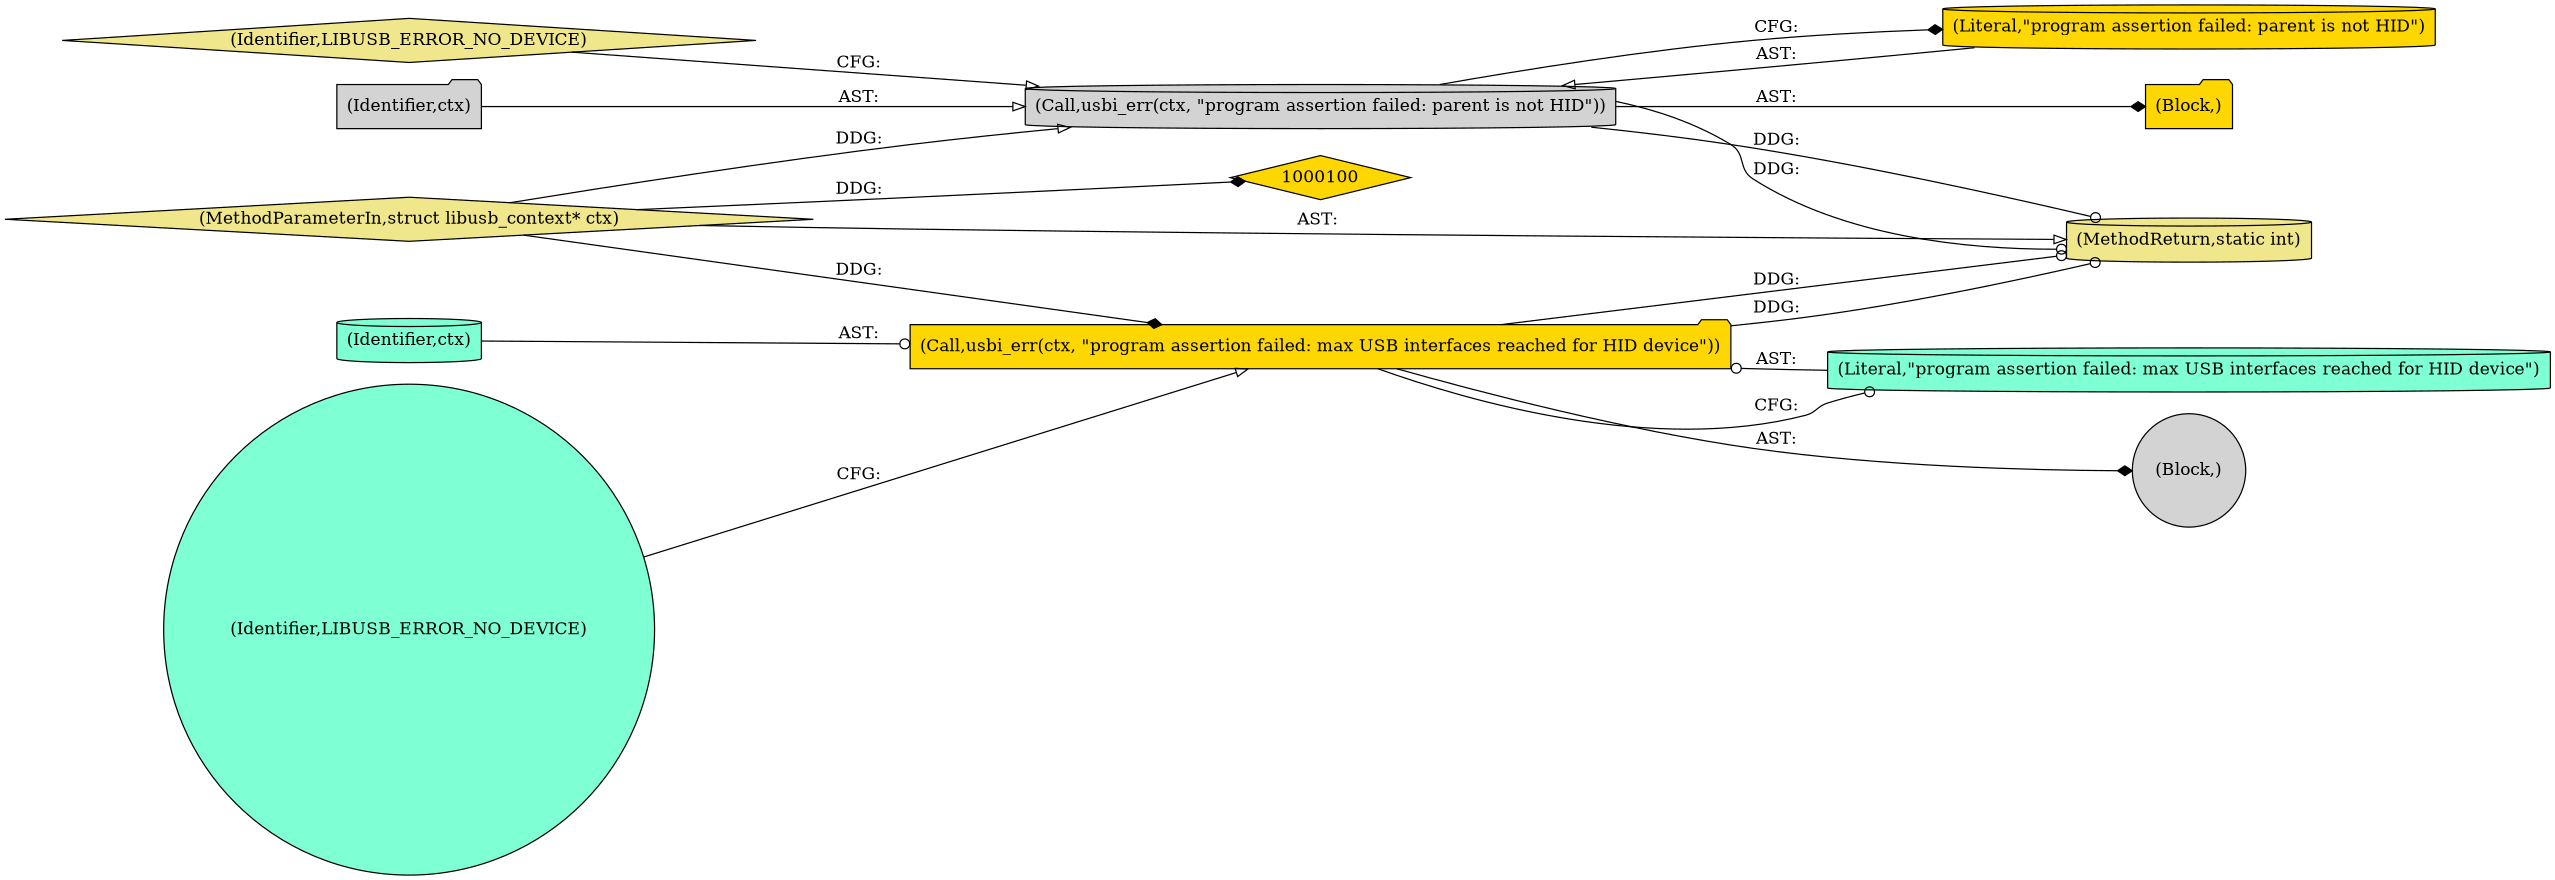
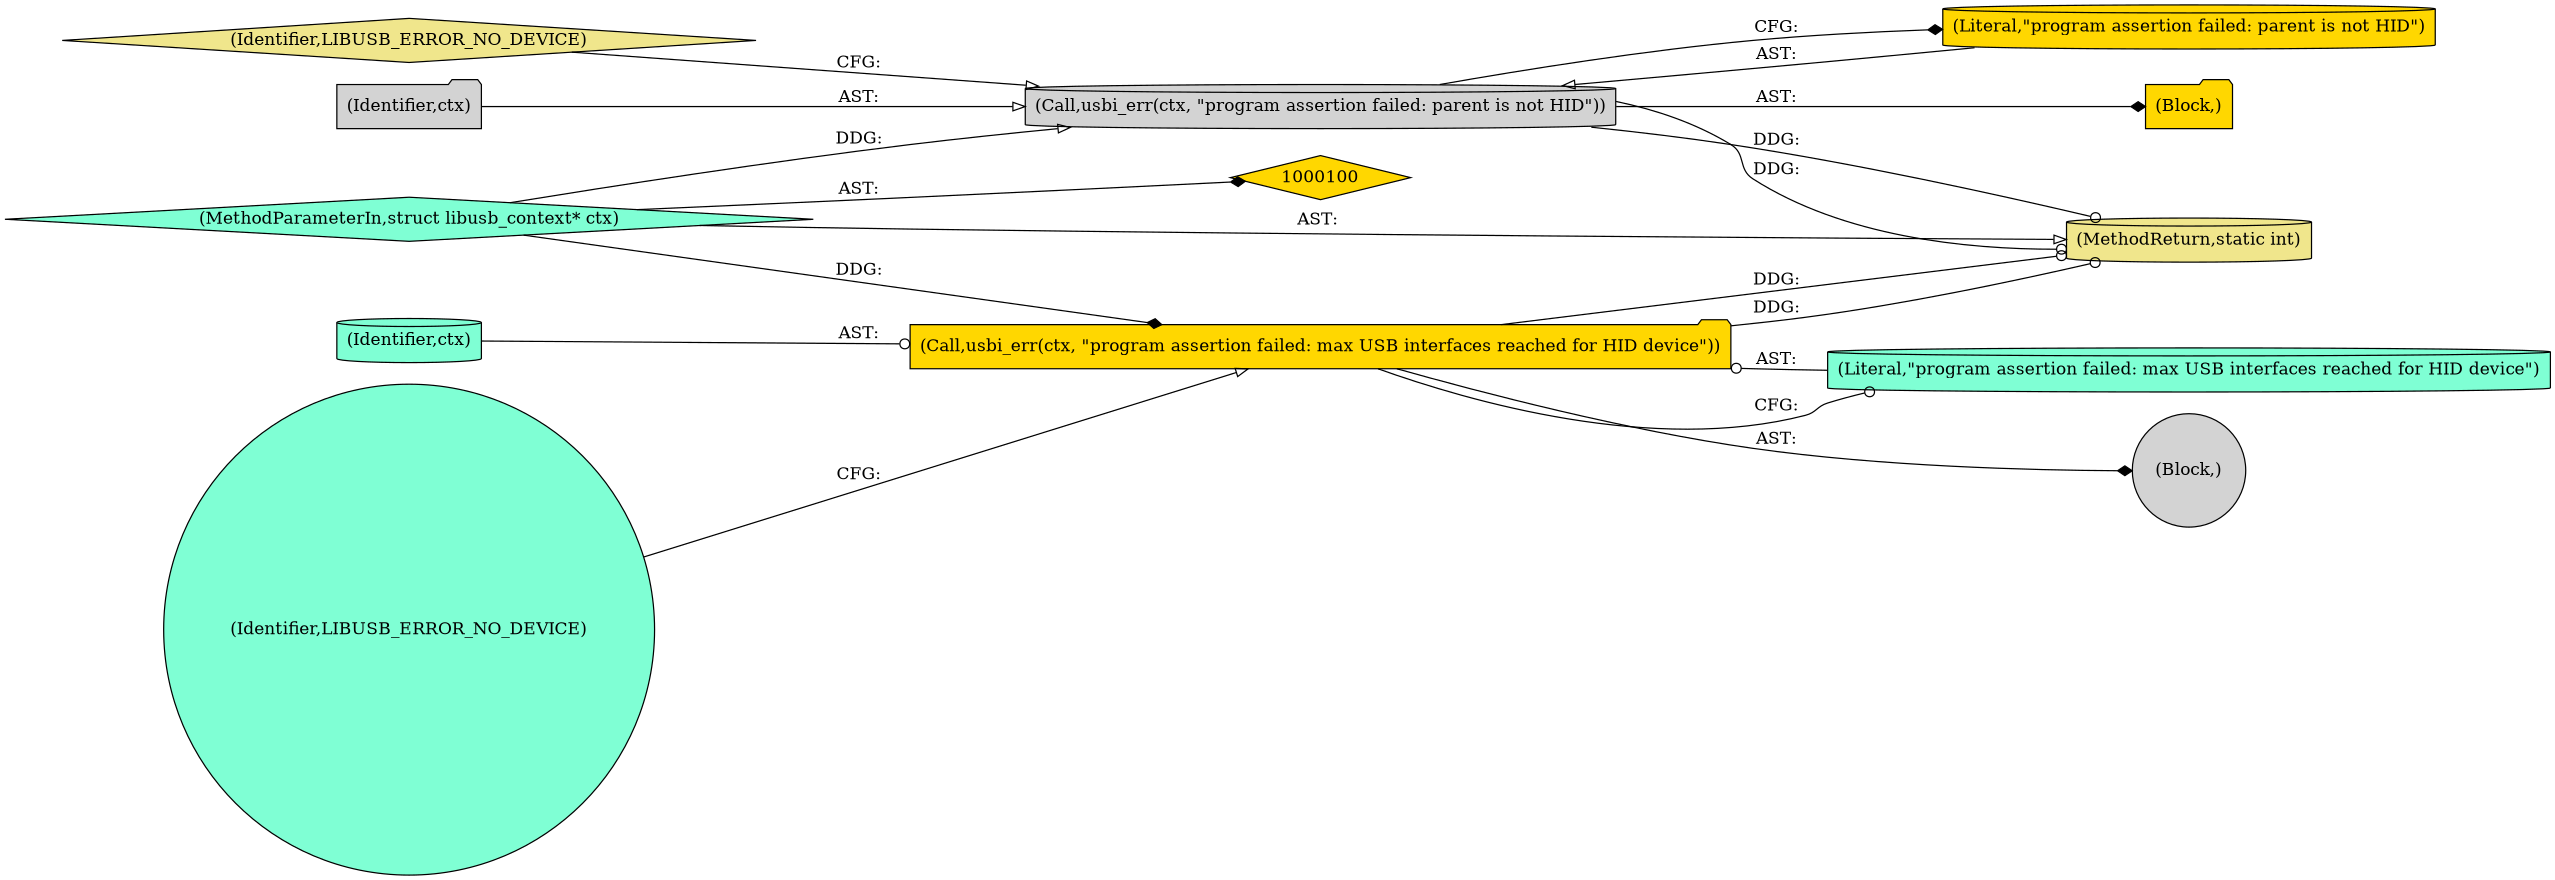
  digraph {
    rankdir=LR
    node [fillcolor=aquamarine shape=cylinder style=filled]
    edge [arrowhead=odot]
-   n1 [fillcolor=khaki label="(MethodParameterIn,struct libusb_context* ctx)" shape=diamond]
+   n1 [label="(MethodParameterIn,struct libusb_context* ctx)" shape=diamond]
    n2 [fillcolor=lightgrey label="(Call,usbi_err(ctx, \"program assertion failed: parent is not HID\"))"]
    n3 [fillcolor=gold label="(Call,usbi_err(ctx, \"program assertion failed: max USB interfaces reached for HID device\"))" shape=folder]
    n4 [fillcolor=khaki label="(MethodReturn,static int)"]
    1000100 [fillcolor=gold shape=diamond]
    n6 [fillcolor=gold label="(Block,)" shape=folder]
    n7 [fillcolor=gold label="(Literal,\"program assertion failed: parent is not HID\")"]
    n8 [label="(Literal,\"program assertion failed: max USB interfaces reached for HID device\")"]
    n9 [fillcolor=lightgrey label="(Block,)" shape=circle]
    n10 [label="(Identifier,ctx)"]
    n11 [fillcolor=khaki label="(Identifier,LIBUSB_ERROR_NO_DEVICE)" shape=diamond]
    n12 [fillcolor=lightgrey label="(Identifier,ctx)" shape=folder]
    n13 [label="(Identifier,LIBUSB_ERROR_NO_DEVICE)" shape=circle]
    n1 -> n2 [arrowhead=onormal label="DDG: "]
    n1 -> n3 [arrowhead=diamond label="DDG: "]
    n1 -> n4 [arrowhead=onormal label="AST: "]
-   n1 -> 1000100 [arrowhead=diamond label="DDG: "]
+   n1 -> 1000100 [arrowhead=diamond label="AST: "]
    n2 -> n4 [label="DDG: "]
    n2 -> n4 [label="DDG: "]
    n2 -> n6 [arrowhead=diamond label="AST: "]
    n2 -> n7 [arrowhead=diamond label="CFG: "]
    n3 -> n4 [label="DDG: "]
    n3 -> n4 [label="DDG: "]
    n3 -> n8 [label="CFG: "]
    n3 -> n9 [arrowhead=diamond label="AST: "]
    n7 -> n2 [arrowhead=onormal label="AST: "]
    n8 -> n3 [label="AST: "]
    n10 -> n3 [label="AST: "]
    n11 -> n2 [arrowhead=onormal label="CFG: "]
    n12 -> n2 [arrowhead=onormal label="AST: "]
    n13 -> n3 [arrowhead=onormal label="CFG: "]
  }
